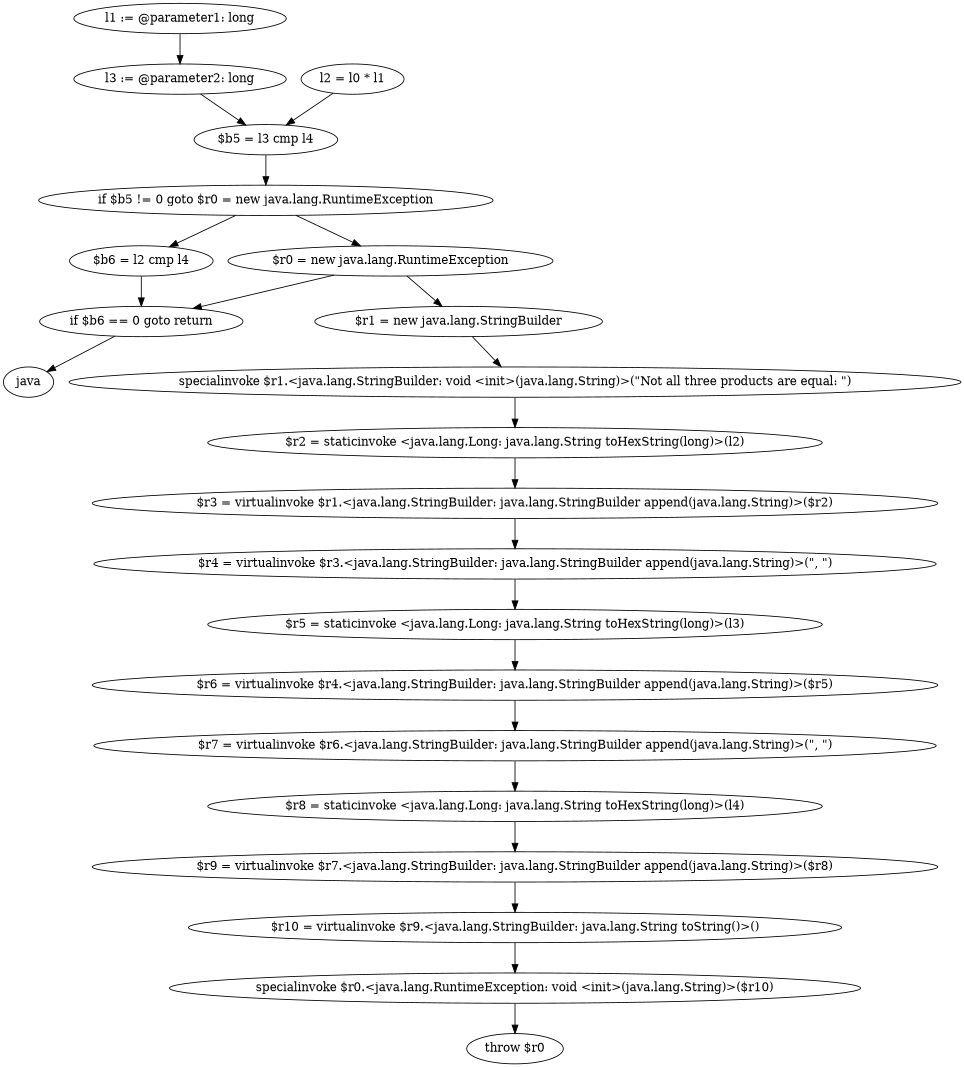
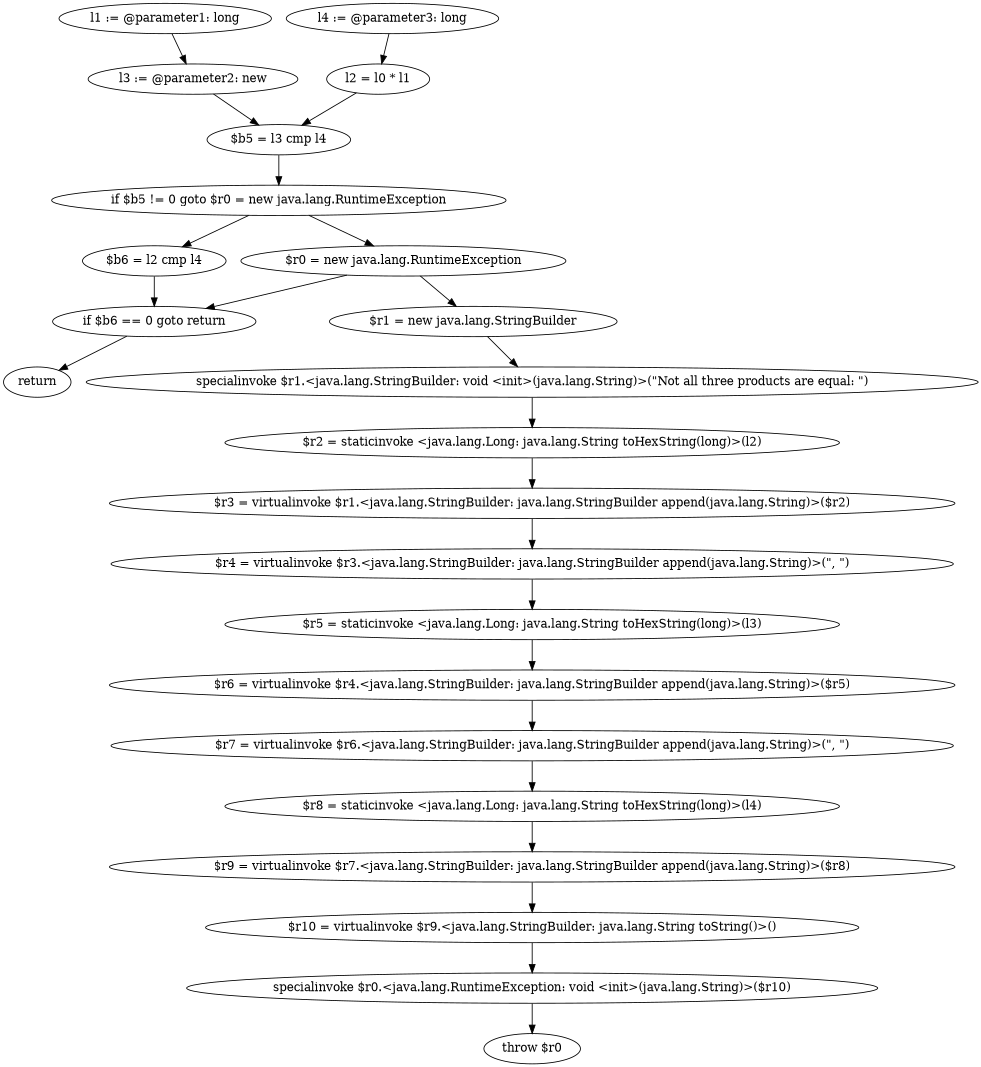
  digraph {
    "l1 := @parameter1: long"
-   "l3 := @parameter2: long"
+   "l3 := @parameter2: long" [label="l3 := @parameter2: new"]
    "$b5 = l3 cmp l4"
+   "l4 := @parameter3: long"
    "l2 = l0 * l1"
    "if $b5 != 0 goto $r0 = new java.lang.RuntimeException"
    "$b6 = l2 cmp l4"
    "$r0 = new java.lang.RuntimeException"
    "if $b6 == 0 goto return"
    "$r1 = new java.lang.StringBuilder"
-   return [label=java]
+   return
    "specialinvoke $r1.<java.lang.StringBuilder: void <init>(java.lang.String)>(\"Not all three products are equal: \")"
    "$r2 = staticinvoke <java.lang.Long: java.lang.String toHexString(long)>(l2)"
    "$r3 = virtualinvoke $r1.<java.lang.StringBuilder: java.lang.StringBuilder append(java.lang.String)>($r2)"
    "$r4 = virtualinvoke $r3.<java.lang.StringBuilder: java.lang.StringBuilder append(java.lang.String)>(\", \")"
    "$r5 = staticinvoke <java.lang.Long: java.lang.String toHexString(long)>(l3)"
    "$r6 = virtualinvoke $r4.<java.lang.StringBuilder: java.lang.StringBuilder append(java.lang.String)>($r5)"
    "$r7 = virtualinvoke $r6.<java.lang.StringBuilder: java.lang.StringBuilder append(java.lang.String)>(\", \")"
    "$r8 = staticinvoke <java.lang.Long: java.lang.String toHexString(long)>(l4)"
    "$r9 = virtualinvoke $r7.<java.lang.StringBuilder: java.lang.StringBuilder append(java.lang.String)>($r8)"
    "$r10 = virtualinvoke $r9.<java.lang.StringBuilder: java.lang.String toString()>()"
    "specialinvoke $r0.<java.lang.RuntimeException: void <init>(java.lang.String)>($r10)"
    "throw $r0"
    "l1 := @parameter1: long" -> "l3 := @parameter2: long"
    "l3 := @parameter2: long" -> "$b5 = l3 cmp l4"
    "$b5 = l3 cmp l4" -> "if $b5 != 0 goto $r0 = new java.lang.RuntimeException"
+   "l4 := @parameter3: long" -> "l2 = l0 * l1"
    "l2 = l0 * l1" -> "$b5 = l3 cmp l4"
    "if $b5 != 0 goto $r0 = new java.lang.RuntimeException" -> "$b6 = l2 cmp l4"
    "if $b5 != 0 goto $r0 = new java.lang.RuntimeException" -> "$r0 = new java.lang.RuntimeException"
    "$b6 = l2 cmp l4" -> "if $b6 == 0 goto return"
    "$r0 = new java.lang.RuntimeException" -> "if $b6 == 0 goto return"
    "$r0 = new java.lang.RuntimeException" -> "$r1 = new java.lang.StringBuilder"
    "if $b6 == 0 goto return" -> return
    "$r1 = new java.lang.StringBuilder" -> "specialinvoke $r1.<java.lang.StringBuilder: void <init>(java.lang.String)>(\"Not all three products are equal: \")"
    "specialinvoke $r1.<java.lang.StringBuilder: void <init>(java.lang.String)>(\"Not all three products are equal: \")" -> "$r2 = staticinvoke <java.lang.Long: java.lang.String toHexString(long)>(l2)"
    "$r2 = staticinvoke <java.lang.Long: java.lang.String toHexString(long)>(l2)" -> "$r3 = virtualinvoke $r1.<java.lang.StringBuilder: java.lang.StringBuilder append(java.lang.String)>($r2)"
    "$r3 = virtualinvoke $r1.<java.lang.StringBuilder: java.lang.StringBuilder append(java.lang.String)>($r2)" -> "$r4 = virtualinvoke $r3.<java.lang.StringBuilder: java.lang.StringBuilder append(java.lang.String)>(\", \")"
    "$r4 = virtualinvoke $r3.<java.lang.StringBuilder: java.lang.StringBuilder append(java.lang.String)>(\", \")" -> "$r5 = staticinvoke <java.lang.Long: java.lang.String toHexString(long)>(l3)"
    "$r5 = staticinvoke <java.lang.Long: java.lang.String toHexString(long)>(l3)" -> "$r6 = virtualinvoke $r4.<java.lang.StringBuilder: java.lang.StringBuilder append(java.lang.String)>($r5)"
    "$r6 = virtualinvoke $r4.<java.lang.StringBuilder: java.lang.StringBuilder append(java.lang.String)>($r5)" -> "$r7 = virtualinvoke $r6.<java.lang.StringBuilder: java.lang.StringBuilder append(java.lang.String)>(\", \")"
    "$r7 = virtualinvoke $r6.<java.lang.StringBuilder: java.lang.StringBuilder append(java.lang.String)>(\", \")" -> "$r8 = staticinvoke <java.lang.Long: java.lang.String toHexString(long)>(l4)"
    "$r8 = staticinvoke <java.lang.Long: java.lang.String toHexString(long)>(l4)" -> "$r9 = virtualinvoke $r7.<java.lang.StringBuilder: java.lang.StringBuilder append(java.lang.String)>($r8)"
    "$r9 = virtualinvoke $r7.<java.lang.StringBuilder: java.lang.StringBuilder append(java.lang.String)>($r8)" -> "$r10 = virtualinvoke $r9.<java.lang.StringBuilder: java.lang.String toString()>()"
    "$r10 = virtualinvoke $r9.<java.lang.StringBuilder: java.lang.String toString()>()" -> "specialinvoke $r0.<java.lang.RuntimeException: void <init>(java.lang.String)>($r10)"
    "specialinvoke $r0.<java.lang.RuntimeException: void <init>(java.lang.String)>($r10)" -> "throw $r0"
  }
